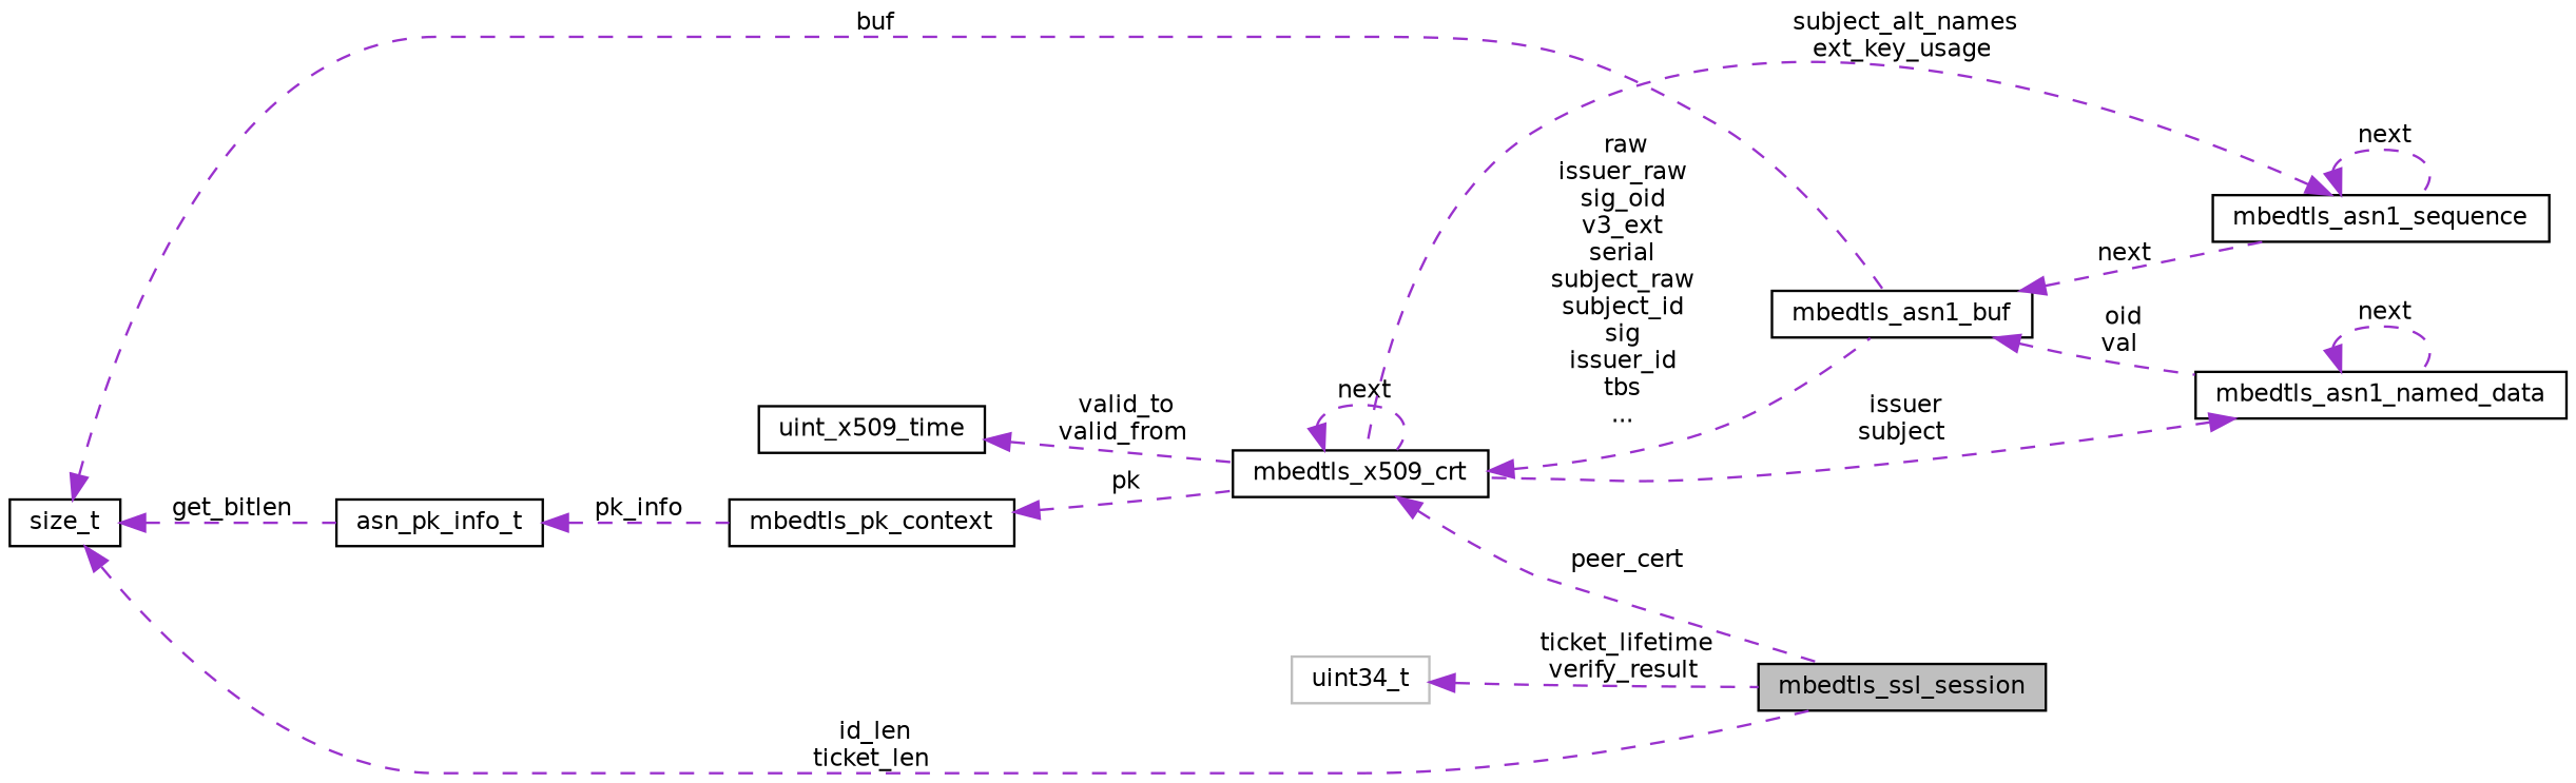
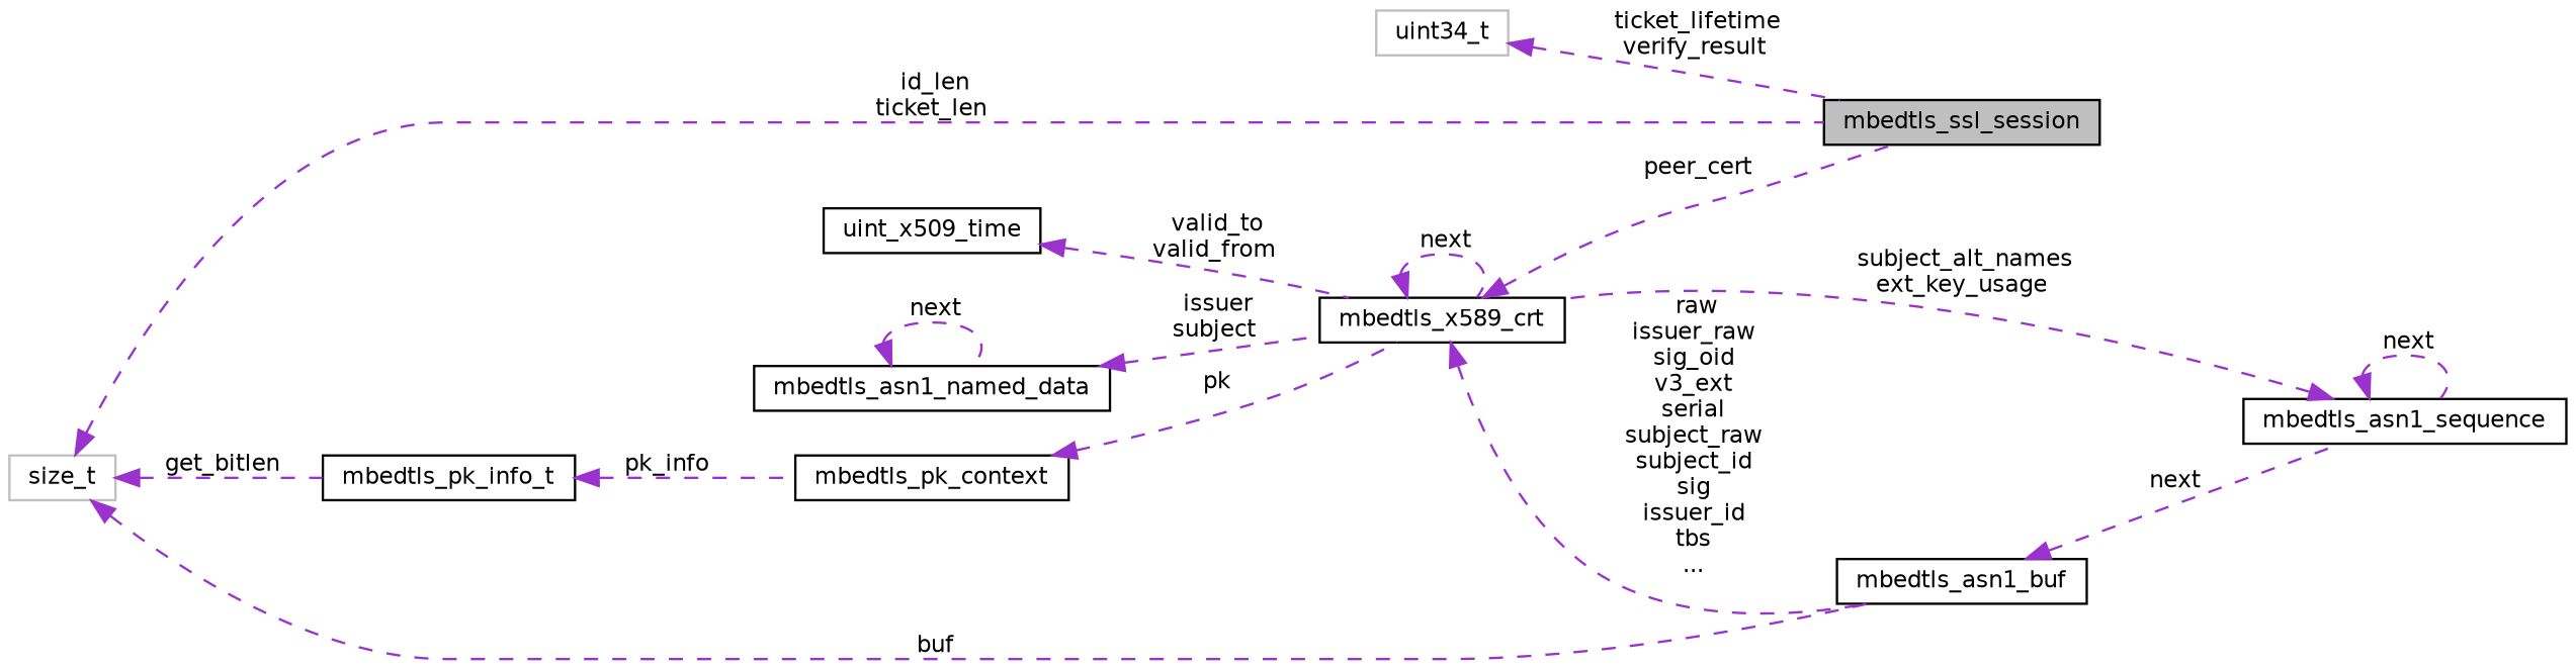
  digraph {
    rankdir=LR
    node [color=black fillcolor=white fontname=Helvetica fontsize=10 shape=record style=filled]
    edge [color=darkorchid3 dir=back fontname=Helvetica fontsize=10 labelfontname=Helvetica labelfontsize=10 style=dashed]
    n1 [fillcolor=grey75 fontcolor=black height=0.2 label=mbedtls_ssl_session width=0.4]
    n2 [color=grey75 height=0.2 label=uint34_t width=0.4]
-   n3 [height=0.2 label=mbedtls_x509_crt width=0.4]
+   n3 [height=0.2 label=mbedtls_x589_crt width=0.4]
    n4 [height=0.2 label=mbedtls_asn1_buf width=0.4]
    n5 [height=0.2 label=mbedtls_asn1_sequence width=0.4]
    n6 [height=0.2 label=mbedtls_asn1_named_data width=0.4]
-   n7 [height=0.2 label=size_t width=0.4]
-   n8 [height=0.2 label=asn_pk_info_t width=0.4]
+   n7 [color=grey75 height=0.2 label=size_t width=0.4]
+   n8 [height=0.2 label=mbedtls_pk_info_t width=0.4]
    n9 [height=0.2 label=mbedtls_pk_context width=0.4]
    n10 [height=0.2 label=uint_x509_time width=0.4]
    n2 -> n1 [label=" ticket_lifetime\nverify_result"]
    n3 -> n1 [label=" peer_cert"]
    n3 -> n3 [label=" next"]
    n3 -> n4 [label=" raw\nissuer_raw\nsig_oid\nv3_ext\nserial\nsubject_raw\nsubject_id\nsig\nissuer_id\ntbs\n..."]
    n4 -> n5 [label=" next"]
-   n4 -> n6 [label=" oid\nval"]
    n5 -> n3 [label=" subject_alt_names\next_key_usage"]
    n5 -> n5 [label=" next"]
    n6 -> n3 [label=" issuer\nsubject"]
    n6 -> n6 [label=" next"]
    n7 -> n1 [label=" id_len\nticket_len"]
    n7 -> n4 [label=" buf"]
    n7 -> n8 [label=" get_bitlen"]
    n8 -> n9 [label=" pk_info"]
    n9 -> n3 [label=" pk"]
    n10 -> n3 [label=" valid_to\nvalid_from"]
  }
